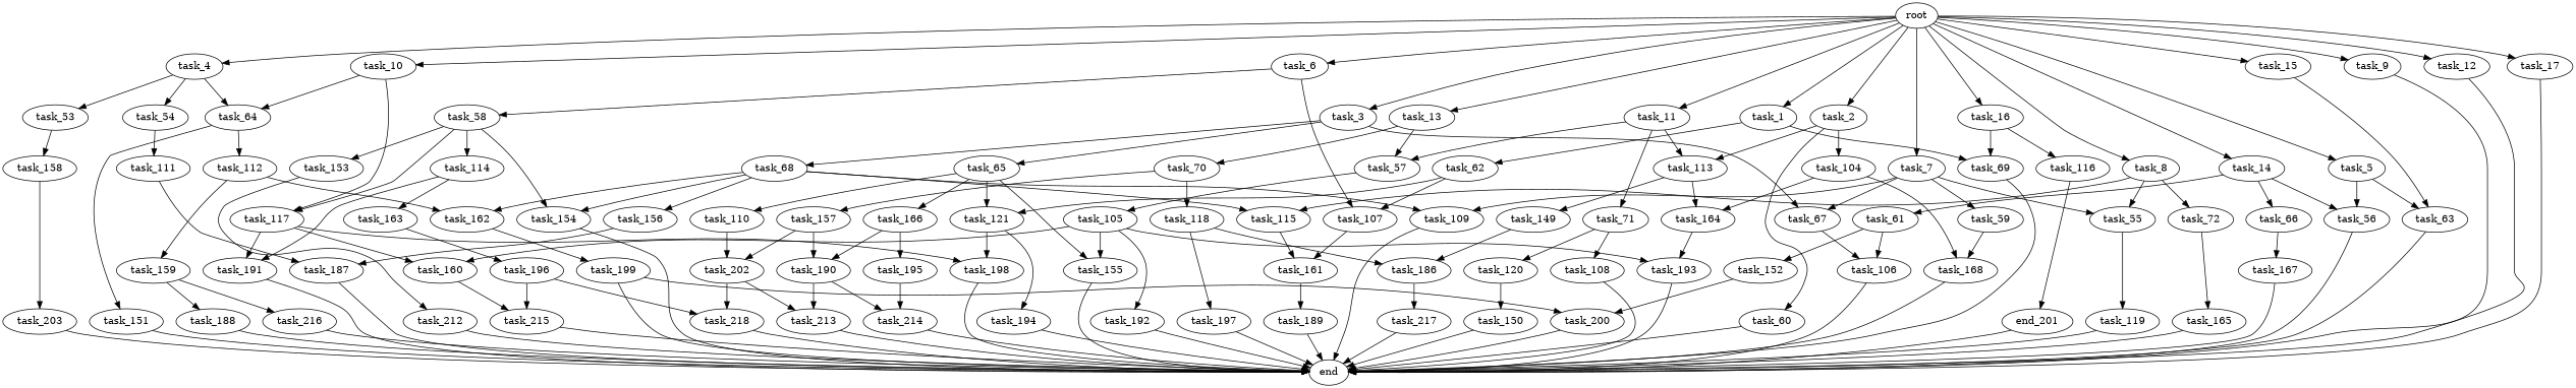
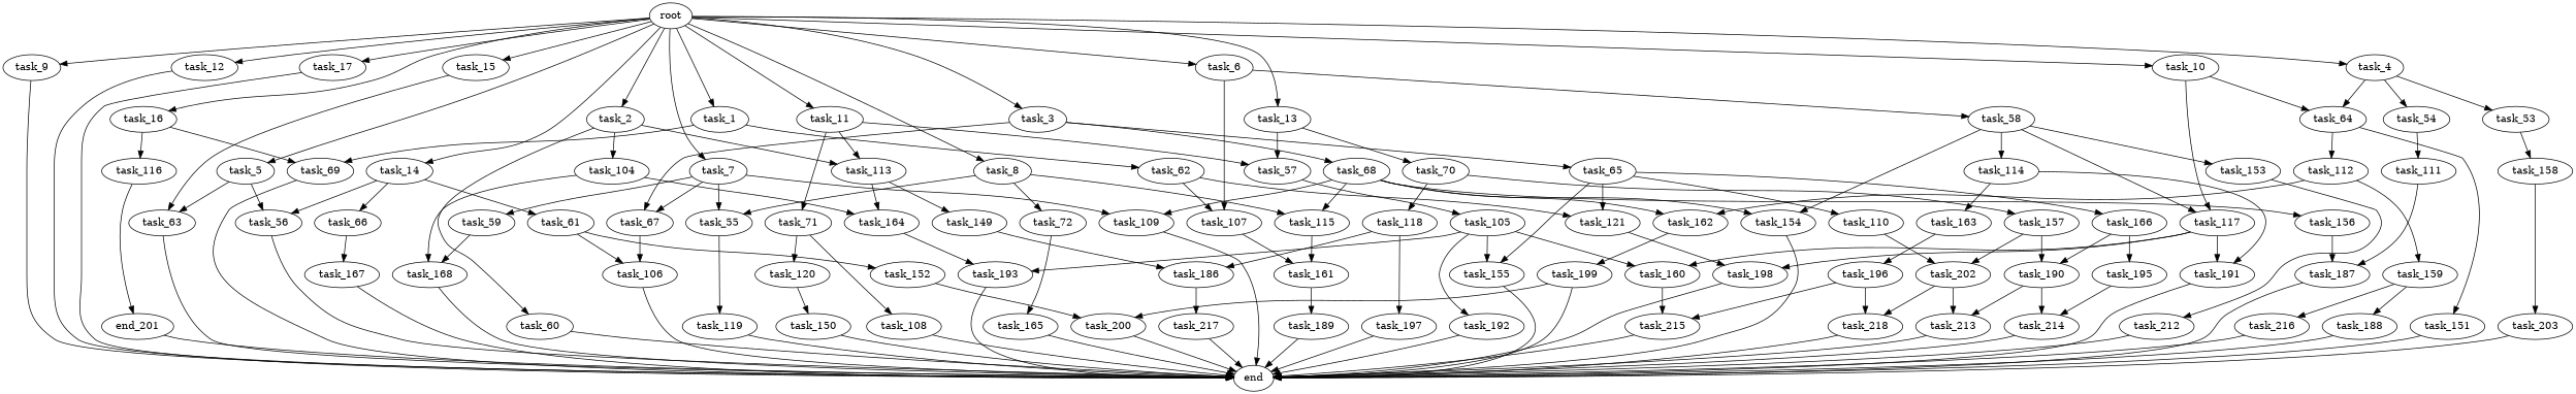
  digraph {
    root
    task_1
    task_2
    task_3
    task_4
    task_5
    task_6
    task_7
    task_8
    task_9
    task_10
    task_11
    task_12
    task_13
    task_14
    task_15
    task_16
    task_17
    task_62
    task_69
    task_60
    task_104
    task_113
    task_65
    task_67
    task_68
    task_53
    task_54
    task_64
    task_56
    task_63
    task_58
    task_107
    task_55
    task_59
    task_109
    task_72
    task_115
    end
    task_117
    task_57
    task_71
    task_70
    task_61
    task_66
    task_116
    task_121
    task_168
    task_164
    task_149
    task_110
    task_155
    task_166
    task_106
    task_154
    task_156
    task_162
    task_158
    task_111
    task_112
    task_151
    task_114
    task_153
    task_161
    task_119
    task_165
    task_160
    task_191
    task_198
    task_105
    task_108
    task_120
    task_118
    task_157
    task_152
    task_167
    n77 [label=end_201]
    task_203
    task_187
    task_192
    task_193
    task_163
    task_212
    task_200
-   task_194
    task_159
    task_202
    task_190
    task_195
    task_199
    task_186
    task_197
    task_150
    task_215
    task_189
    task_213
    task_218
    task_188
    task_216
    task_196
    task_217
    task_214
    root -> task_1
    root -> task_2
    root -> task_3
    root -> task_4
    root -> task_5
    root -> task_6
    root -> task_7
    root -> task_8
    root -> task_9
    root -> task_10
    root -> task_11
    root -> task_12
    root -> task_13
    root -> task_14
    root -> task_15
    root -> task_16
    root -> task_17
    task_1 -> task_62
    task_1 -> task_69
    task_2 -> task_60
    task_2 -> task_104
    task_2 -> task_113
    task_3 -> task_65
    task_3 -> task_67
    task_3 -> task_68
    task_4 -> task_53
    task_4 -> task_54
    task_4 -> task_64
    task_5 -> task_56
    task_5 -> task_63
    task_6 -> task_58
    task_6 -> task_107
    task_7 -> task_67
    task_7 -> task_55
    task_7 -> task_59
    task_7 -> task_109
    task_8 -> task_55
    task_8 -> task_72
    task_8 -> task_115
    task_9 -> end
    task_10 -> task_64
    task_10 -> task_117
    task_11 -> task_113
    task_11 -> task_57
    task_11 -> task_71
    task_12 -> end
    task_13 -> task_57
    task_13 -> task_70
    task_14 -> task_56
    task_14 -> task_61
    task_14 -> task_66
    task_15 -> task_63
    task_16 -> task_69
    task_16 -> task_116
    task_17 -> end
    task_62 -> task_107
    task_62 -> task_121
    task_69 -> end
    task_60 -> end
    task_104 -> task_168
    task_104 -> task_164
    task_113 -> task_164
    task_113 -> task_149
    task_65 -> task_121
    task_65 -> task_110
    task_65 -> task_155
    task_65 -> task_166
    task_67 -> task_106
    task_68 -> task_109
    task_68 -> task_115
    task_68 -> task_154
    task_68 -> task_156
    task_68 -> task_162
    task_53 -> task_158
    task_54 -> task_111
    task_64 -> task_112
    task_64 -> task_151
    task_56 -> end
    task_63 -> end
    task_58 -> task_117
    task_58 -> task_154
    task_58 -> task_114
    task_58 -> task_153
    task_107 -> task_161
    task_55 -> task_119
    task_59 -> task_168
    task_109 -> end
    task_72 -> task_165
    task_115 -> task_161
    task_117 -> task_160
    task_117 -> task_191
    task_117 -> task_198
    task_57 -> task_105
    task_71 -> task_108
    task_71 -> task_120
    task_70 -> task_118
    task_70 -> task_157
    task_61 -> task_106
    task_61 -> task_152
    task_66 -> task_167
    task_116 -> n77
    task_121 -> task_198
-   task_121 -> task_194
    task_168 -> end
    task_164 -> task_193
    task_149 -> task_186
    task_110 -> task_202
    task_155 -> end
    task_166 -> task_190
    task_166 -> task_195
    task_106 -> end
    task_154 -> end
    task_156 -> task_187
    task_162 -> task_199
    task_158 -> task_203
    task_111 -> task_187
    task_112 -> task_162
    task_112 -> task_159
    task_151 -> end
    task_114 -> task_191
    task_114 -> task_163
    task_153 -> task_212
    task_161 -> task_189
    task_119 -> end
    task_165 -> end
    task_160 -> task_215
    task_191 -> end
    task_198 -> end
    task_105 -> task_155
    task_105 -> task_160
    task_105 -> task_192
    task_105 -> task_193
    task_108 -> end
    task_120 -> task_150
    task_118 -> task_186
    task_118 -> task_197
    task_157 -> task_202
    task_157 -> task_190
    task_152 -> task_200
    task_167 -> end
    n77 -> end
    task_203 -> end
    task_187 -> end
    task_192 -> end
    task_193 -> end
    task_163 -> task_196
    task_212 -> end
    task_200 -> end
-   task_194 -> end
    task_159 -> task_188
    task_159 -> task_216
    task_202 -> task_213
    task_202 -> task_218
    task_190 -> task_213
    task_190 -> task_214
    task_195 -> task_214
    task_199 -> end
    task_199 -> task_200
    task_186 -> task_217
    task_197 -> end
    task_150 -> end
    task_215 -> end
    task_189 -> end
    task_213 -> end
    task_218 -> end
    task_188 -> end
    task_216 -> end
    task_196 -> task_215
    task_196 -> task_218
    task_217 -> end
    task_214 -> end
  }
